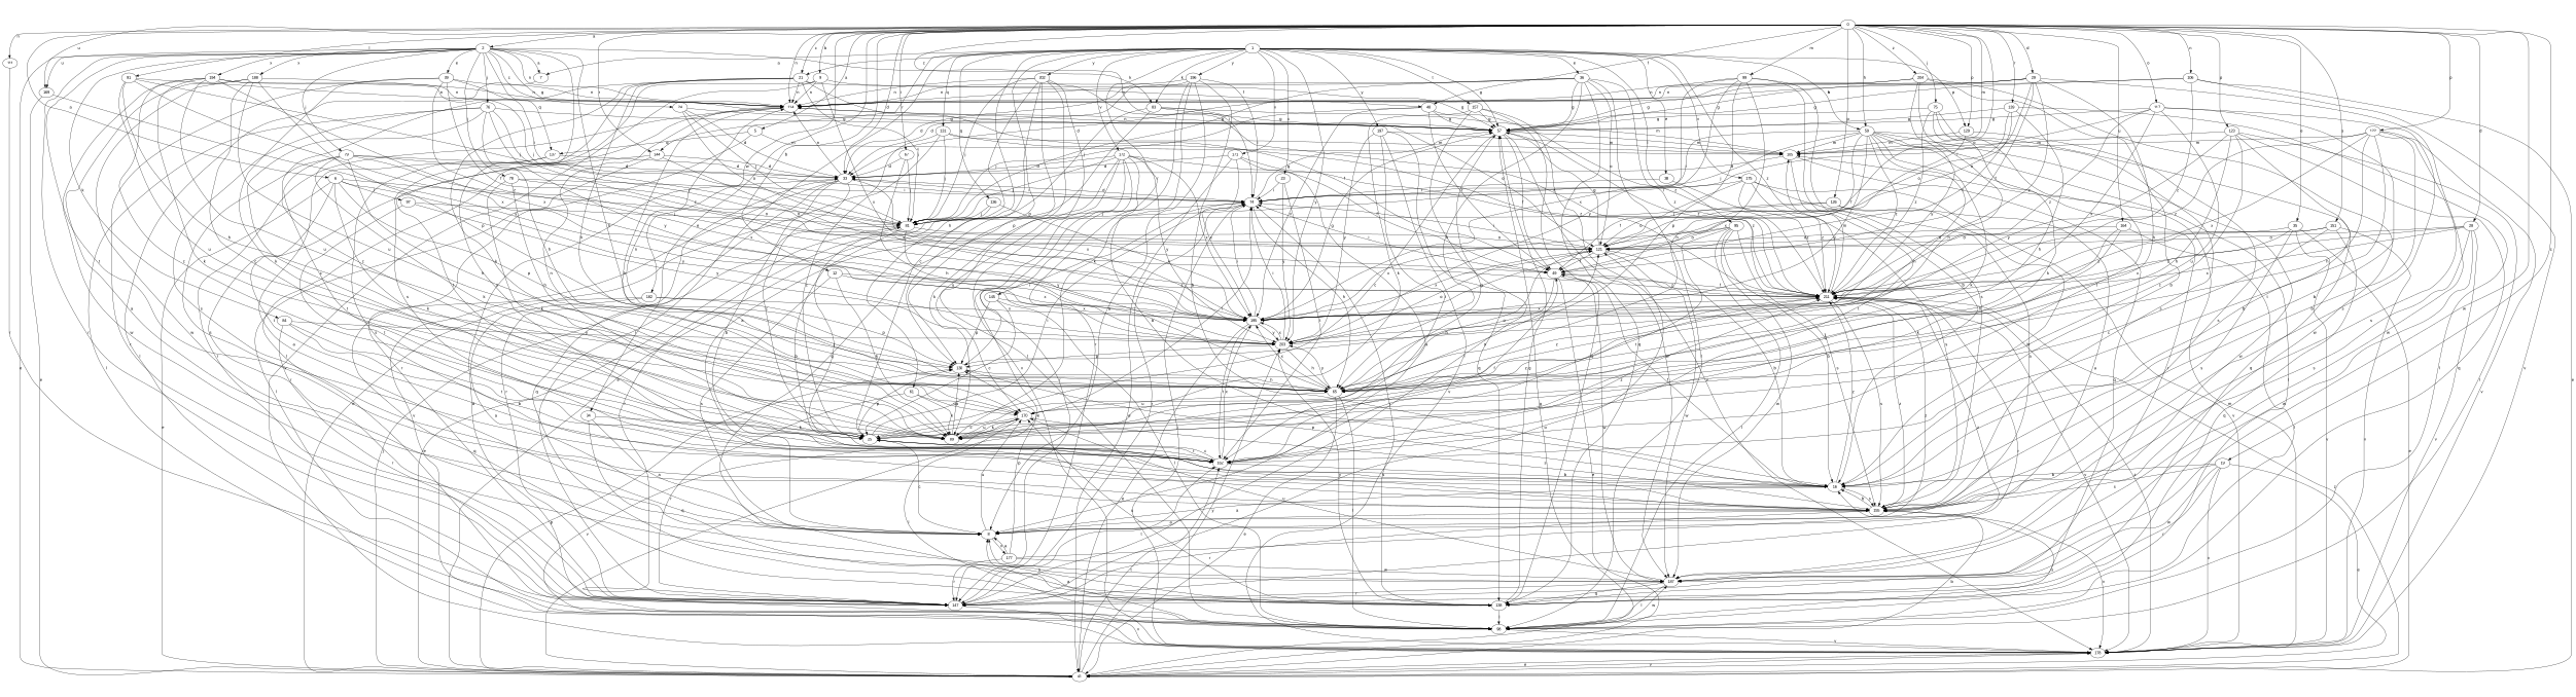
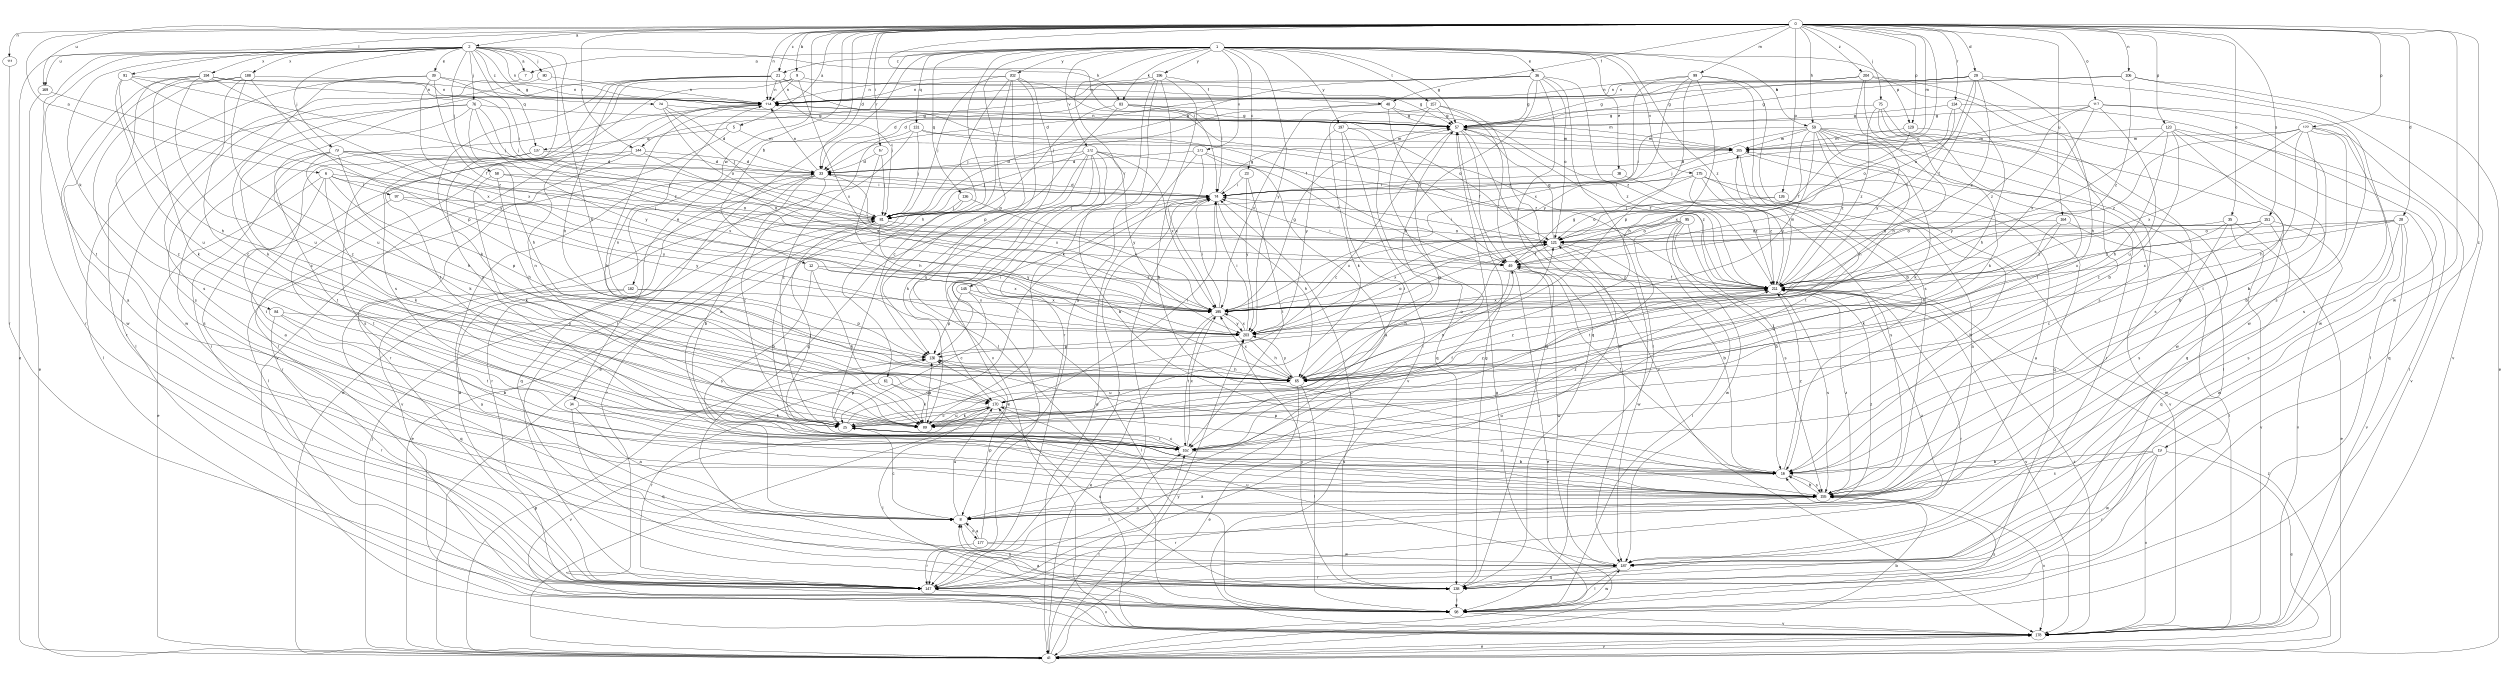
  strict digraph {
    fontname="Liberation Sans"
    node [fontname="Liberation Sans"]
    edge [fontname="Liberation Sans"]
    0
    2
    5
    6
    9
    12
    19
    21
    28
    29
    33
    34
    35
    48
    59
    67
    74
    75
    91
    99
    105
    106
    111
    114
    117
    121
    122
    123
    126
    129
-   139
+   139 [label=134]
    144
    151
    164
    169
    182
    187
    204
    7
    57
    83
    147
    24
    39
    41
    65
    76
-   78
+   78 [label=58]
    79
+   80
    84
    137
    155
    162
    188
    194
    130
    203
    89
    97
    98
    178
    195
    211
    16
    25
    49
    81
    138
    8
    170
    1
    23
    36
    38
    61
    95
    131
    136
    145
    157
    171
    172
    175
    196
    197
    202
    177
    0 -> 2 [label=a]
    0 -> 5 [label=a]
    0 -> 6 [label=a]
    0 -> 9 [label=b]
    0 -> 12 [label=b]
    0 -> 19 [label=c]
    0 -> 21 [label=c]
    0 -> 28 [label=d]
    0 -> 29 [label=d]
    0 -> 33 [label=d]
    0 -> 34 [label=e]
    0 -> 35 [label=e]
    0 -> 48 [label=f]
    0 -> 59 [label=h]
    0 -> 67 [label=i]
    0 -> 74 [label=i]
    0 -> 75 [label=j]
    0 -> 91 [label=l]
    0 -> 99 [label=m]
    0 -> 105 [label=m]
    0 -> 106 [label=n]
    0 -> 111 [label=n]
    0 -> 114 [label=n]
    0 -> 117 [label=o]
    0 -> 121 [label=o]
    0 -> 122 [label=p]
    0 -> 123 [label=p]
    0 -> 126 [label=p]
    0 -> 129 [label=p]
    0 -> 139 [label=r]
    0 -> 144 [label=r]
    0 -> 151 [label=s]
    0 -> 164 [label=u]
    0 -> 169 [label=u]
    0 -> 182 [label=w]
    0 -> 187 [label=w]
    0 -> 204 [label=z]
    2 -> 114 [label=n]
    2 -> 169 [label=u]
    2 -> 7 [label=a]
    2 -> 57 [label=g]
    2 -> 83 [label=k]
    2 -> 147 [label=r]
    2 -> 24 [label=c]
    2 -> 39 [label=e]
    2 -> 41 [label=e]
    2 -> 65 [label=h]
    2 -> 76 [label=j]
    2 -> 78 [label=j]
    2 -> 79 [label=j]
+   2 -> 80 [label=j]
    2 -> 84 [label=k]
    2 -> 137 [label=q]
    2 -> 155 [label=s]
    2 -> 162 [label=t]
    2 -> 188 [label=x]
    2 -> 194 [label=x]
    5 -> 105 [label=m]
    5 -> 147 [label=r]
    5 -> 137 [label=q]
    6 -> 121 [label=o]
    6 -> 41 [label=e]
    6 -> 162 [label=t]
    6 -> 130 [label=p]
    6 -> 203 [label=y]
    6 -> 89 [label=k]
    6 -> 97 [label=l]
    9 -> 48 [label=f]
    9 -> 114 [label=n]
    9 -> 98 [label=l]
    9 -> 178 [label=v]
    9 -> 195 [label=x]
-   12 -> 8 [label=s]
+   12 -> 155 [label=s]
    12 -> 89 [label=k]
    12 -> 195 [label=x]
    12 -> 211 [label=z]
    19 -> 187 [label=w]
    19 -> 147 [label=r]
    19 -> 41 [label=e]
    19 -> 155 [label=s]
    19 -> 178 [label=v]
    19 -> 16 [label=b]
    21 -> 114 [label=n]
    21 -> 57 [label=g]
    21 -> 65 [label=h]
    21 -> 155 [label=s]
    21 -> 89 [label=k]
    21 -> 25 [label=c]
    21 -> 49 [label=f]
    21 -> 81 [label=j]
    28 -> 121 [label=o]
    28 -> 187 [label=w]
    28 -> 155 [label=s]
    28 -> 178 [label=v]
    28 -> 195 [label=x]
    28 -> 211 [label=z]
    29 -> 33 [label=d]
    29 -> 114 [label=n]
    29 -> 121 [label=o]
    29 -> 187 [label=w]
    29 -> 57 [label=g]
    29 -> 65 [label=h]
    29 -> 211 [label=z]
    29 -> 49 [label=f]
    33 -> 74 [label=i]
    33 -> 114 [label=n]
    33 -> 147 [label=r]
    33 -> 178 [label=v]
    33 -> 195 [label=x]
    33 -> 16 [label=b]
    33 -> 25 [label=c]
    33 -> 138 [label=q]
    34 -> 89 [label=k]
    34 -> 138 [label=q]
    34 -> 8 [label=a]
    35 -> 121 [label=o]
    35 -> 41 [label=e]
    35 -> 155 [label=s]
    35 -> 178 [label=v]
    35 -> 195 [label=x]
    48 -> 57 [label=g]
    48 -> 195 [label=x]
    48 -> 211 [label=z]
    48 -> 49 [label=f]
    48 -> 81 [label=j]
    59 -> 74 [label=i]
    59 -> 105 [label=m]
    59 -> 187 [label=w]
    59 -> 147 [label=r]
    59 -> 65 [label=h]
    59 -> 203 [label=y]
    59 -> 89 [label=k]
    59 -> 98 [label=l]
    59 -> 211 [label=z]
    59 -> 49 [label=f]
    59 -> 81 [label=j]
    59 -> 138 [label=q]
    67 -> 33 [label=d]
    67 -> 65 [label=h]
    67 -> 81 [label=j]
    74 -> 33 [label=d]
    74 -> 57 [label=g]
    74 -> 147 [label=r]
    74 -> 65 [label=h]
    74 -> 81 [label=j]
    75 -> 57 [label=g]
    75 -> 155 [label=s]
    75 -> 162 [label=t]
    75 -> 89 [label=k]
    75 -> 211 [label=z]
    91 -> 114 [label=n]
    91 -> 65 [label=h]
    91 -> 195 [label=x]
    91 -> 81 [label=j]
    91 -> 170 [label=u]
    99 -> 114 [label=n]
    99 -> 65 [label=h]
    99 -> 155 [label=s]
    99 -> 130 [label=p]
    99 -> 203 [label=y]
    99 -> 195 [label=x]
    99 -> 16 [label=b]
    105 -> 33 [label=d]
    105 -> 162 [label=t]
    105 -> 138 [label=q]
    106 -> 114 [label=n]
    106 -> 57 [label=g]
    106 -> 41 [label=e]
    106 -> 178 [label=v]
    106 -> 211 [label=z]
    111 -> 147 [label=r]
    114 -> 57 [label=g]
    114 -> 147 [label=r]
    114 -> 162 [label=t]
    114 -> 89 [label=k]
    117 -> 74 [label=i]
    117 -> 57 [label=g]
    117 -> 155 [label=s]
    117 -> 195 [label=x]
    117 -> 211 [label=z]
    117 -> 16 [label=b]
    117 -> 170 [label=u]
    121 -> 74 [label=i]
    121 -> 187 [label=w]
    121 -> 57 [label=g]
    121 -> 195 [label=x]
    121 -> 16 [label=b]
    121 -> 49 [label=f]
    122 -> 105 [label=m]
    122 -> 65 [label=h]
    122 -> 155 [label=s]
    122 -> 162 [label=t]
    122 -> 178 [label=v]
    122 -> 195 [label=x]
    122 -> 211 [label=z]
    122 -> 16 [label=b]
    123 -> 105 [label=m]
    123 -> 65 [label=h]
    123 -> 203 [label=y]
    123 -> 98 [label=l]
    123 -> 16 [label=b]
    123 -> 25 [label=c]
    123 -> 138 [label=q]
    126 -> 121 [label=o]
    126 -> 16 [label=b]
    126 -> 81 [label=j]
    126 -> 8 [label=a]
    129 -> 105 [label=m]
    129 -> 155 [label=s]
    129 -> 195 [label=x]
    139 -> 121 [label=o]
    139 -> 57 [label=g]
    139 -> 65 [label=h]
    139 -> 98 [label=l]
    139 -> 49 [label=f]
    144 -> 33 [label=d]
    144 -> 147 [label=r]
    144 -> 98 [label=l]
    144 -> 195 [label=x]
    151 -> 121 [label=o]
    151 -> 178 [label=v]
    151 -> 211 [label=z]
    151 -> 25 [label=c]
    151 -> 138 [label=q]
    164 -> 121 [label=o]
    164 -> 65 [label=h]
    164 -> 89 [label=k]
    164 -> 98 [label=l]
    169 -> 41 [label=e]
    169 -> 203 [label=y]
    182 -> 130 [label=p]
    182 -> 195 [label=x]
    182 -> 138 [label=q]
    182 -> 8 [label=a]
    187 -> 147 [label=r]
    187 -> 98 [label=l]
    187 -> 138 [label=q]
    187 -> 170 [label=u]
    204 -> 114 [label=n]
    204 -> 187 [label=w]
    204 -> 57 [label=g]
    204 -> 65 [label=h]
    204 -> 203 [label=y]
    204 -> 16 [label=b]
    7 -> 98 [label=l]
    57 -> 105 [label=m]
    57 -> 114 [label=n]
    57 -> 187 [label=w]
    57 -> 211 [label=z]
    57 -> 25 [label=c]
    57 -> 49 [label=f]
    83 -> 105 [label=m]
    83 -> 121 [label=o]
    83 -> 57 [label=g]
    83 -> 138 [label=q]
    83 -> 8 [label=a]
    147 -> 121 [label=o]
    147 -> 162 [label=t]
    147 -> 178 [label=v]
    24 -> 33 [label=d]
    24 -> 121 [label=o]
    24 -> 57 [label=g]
    24 -> 81 [label=j]
    39 -> 74 [label=i]
    39 -> 114 [label=n]
    39 -> 147 [label=r]
    39 -> 89 [label=k]
    39 -> 211 [label=z]
    39 -> 49 [label=f]
    41 -> 57 [label=g]
    41 -> 162 [label=t]
    41 -> 130 [label=p]
    41 -> 203 [label=y]
    41 -> 178 [label=v]
    41 -> 211 [label=z]
    41 -> 16 [label=b]
    41 -> 81 [label=j]
    65 -> 114 [label=n]
    65 -> 121 [label=o]
    65 -> 41 [label=e]
    65 -> 203 [label=y]
    65 -> 98 [label=l]
    65 -> 195 [label=x]
    65 -> 211 [label=z]
    65 -> 170 [label=u]
    76 -> 57 [label=g]
    76 -> 65 [label=h]
    76 -> 155 [label=s]
    76 -> 203 [label=y]
    76 -> 98 [label=l]
    76 -> 211 [label=z]
    76 -> 25 [label=c]
    78 -> 74 [label=i]
    78 -> 121 [label=o]
    78 -> 65 [label=h]
    78 -> 89 [label=k]
    79 -> 33 [label=d]
    79 -> 65 [label=h]
    79 -> 155 [label=s]
    79 -> 162 [label=t]
    79 -> 89 [label=k]
    79 -> 195 [label=x]
    79 -> 81 [label=j]
+   80 -> 114 [label=n]
+   80 -> 155 [label=s]
    84 -> 147 [label=r]
    84 -> 162 [label=t]
    84 -> 203 [label=y]
    84 -> 16 [label=b]
    137 -> 33 [label=d]
    137 -> 155 [label=s]
    137 -> 8 [label=a]
    155 -> 147 [label=r]
    155 -> 178 [label=v]
    155 -> 211 [label=z]
    155 -> 16 [label=b]
    155 -> 8 [label=a]
    162 -> 195 [label=x]
    162 -> 211 [label=z]
    162 -> 16 [label=b]
    162 -> 25 [label=c]
    162 -> 49 [label=f]
    162 -> 81 [label=j]
    188 -> 114 [label=n]
    188 -> 187 [label=w]
    188 -> 130 [label=p]
    188 -> 25 [label=c]
    188 -> 8 [label=a]
    188 -> 170 [label=u]
    194 -> 114 [label=n]
    194 -> 187 [label=w]
    194 -> 89 [label=k]
    194 -> 195 [label=x]
    194 -> 25 [label=c]
    194 -> 81 [label=j]
    194 -> 170 [label=u]
    130 -> 74 [label=i]
    130 -> 65 [label=h]
    203 -> 74 [label=i]
    203 -> 121 [label=o]
    203 -> 65 [label=h]
    203 -> 130 [label=p]
    203 -> 195 [label=x]
    89 -> 57 [label=g]
    89 -> 130 [label=p]
    89 -> 211 [label=z]
    89 -> 170 [label=u]
    97 -> 162 [label=t]
    97 -> 203 [label=y]
    97 -> 81 [label=j]
    98 -> 33 [label=d]
    98 -> 187 [label=w]
    98 -> 155 [label=s]
    98 -> 178 [label=v]
    98 -> 8 [label=a]
    178 -> 74 [label=i]
    178 -> 105 [label=m]
    178 -> 41 [label=e]
    178 -> 211 [label=z]
    195 -> 74 [label=i]
    195 -> 57 [label=g]
    195 -> 41 [label=e]
    195 -> 162 [label=t]
    195 -> 203 [label=y]
    211 -> 105 [label=m]
    211 -> 147 [label=r]
    211 -> 155 [label=s]
    211 -> 178 [label=v]
    211 -> 195 [label=x]
    211 -> 49 [label=f]
    16 -> 155 [label=s]
    16 -> 130 [label=p]
    16 -> 211 [label=z]
    16 -> 49 [label=f]
    16 -> 8 [label=a]
    25 -> 74 [label=i]
    25 -> 114 [label=n]
    25 -> 121 [label=o]
    25 -> 155 [label=s]
    25 -> 162 [label=t]
    25 -> 130 [label=p]
    49 -> 74 [label=i]
    49 -> 187 [label=w]
    49 -> 41 [label=e]
    49 -> 65 [label=h]
    49 -> 211 [label=z]
    81 -> 121 [label=o]
    81 -> 41 [label=e]
    81 -> 203 [label=y]
    81 -> 16 [label=b]
    138 -> 74 [label=i]
    138 -> 57 [label=g]
    138 -> 203 [label=y]
    138 -> 98 [label=l]
    138 -> 8 [label=a]
    138 -> 170 [label=u]
    8 -> 211 [label=z]
    8 -> 25 [label=c]
    8 -> 170 [label=u]
    8 -> 177 [label=v]
    170 -> 74 [label=i]
    170 -> 155 [label=s]
    170 -> 89 [label=k]
    170 -> 98 [label=l]
    170 -> 178 [label=v]
    170 -> 25 [label=c]
    1 -> 21 [label=c]
    1 -> 59 [label=h]
    1 -> 129 [label=p]
    1 -> 144 [label=r]
    1 -> 7 [label=a]
    1 -> 57 [label=g]
    1 -> 83 [label=k]
    1 -> 147 [label=r]
    1 -> 130 [label=p]
    1 -> 203 [label=y]
    1 -> 211 [label=z]
    1 -> 23 [label=c]
    1 -> 36 [label=e]
    1 -> 38 [label=e]
    1 -> 61 [label=h]
-   1 -> 95 [label=l]
    1 -> 131 [label=q]
    1 -> 136 [label=q]
    1 -> 145 [label=r]
    1 -> 157 [label=t]
    1 -> 171 [label=v]
    1 -> 172 [label=v]
    1 -> 175 [label=v]
    1 -> 196 [label=y]
    1 -> 197 [label=y]
    1 -> 202 [label=y]
    23 -> 74 [label=i]
    23 -> 162 [label=t]
    23 -> 203 [label=y]
    36 -> 33 [label=d]
    36 -> 114 [label=n]
    36 -> 121 [label=o]
    36 -> 57 [label=g]
    36 -> 65 [label=h]
    36 -> 98 [label=l]
    36 -> 211 [label=z]
    36 -> 81 [label=j]
    36 -> 138 [label=q]
    38 -> 74 [label=i]
    38 -> 211 [label=z]
    61 -> 147 [label=r]
    61 -> 89 [label=k]
    61 -> 170 [label=u]
    95 -> 121 [label=o]
    95 -> 187 [label=w]
    95 -> 155 [label=s]
    95 -> 162 [label=t]
    95 -> 98 [label=l]
    95 -> 195 [label=x]
    95 -> 16 [label=b]
    131 -> 105 [label=m]
    131 -> 41 [label=e]
    131 -> 211 [label=z]
    131 -> 25 [label=c]
    131 -> 81 [label=j]
    136 -> 147 [label=r]
    136 -> 195 [label=x]
    136 -> 81 [label=j]
    145 -> 130 [label=p]
    145 -> 98 [label=l]
    145 -> 195 [label=x]
    145 -> 25 [label=c]
    157 -> 57 [label=g]
    157 -> 147 [label=r]
    157 -> 89 [label=k]
    157 -> 178 [label=v]
    157 -> 138 [label=q]
    171 -> 33 [label=d]
    171 -> 41 [label=e]
    171 -> 195 [label=x]
    171 -> 211 [label=z]
    171 -> 8 [label=a]
    172 -> 33 [label=d]
    172 -> 147 [label=r]
    172 -> 41 [label=e]
    172 -> 203 [label=y]
    172 -> 89 [label=k]
    172 -> 195 [label=x]
    172 -> 16 [label=b]
    172 -> 49 [label=f]
    172 -> 81 [label=j]
    172 -> 170 [label=u]
    175 -> 74 [label=i]
    175 -> 155 [label=s]
    175 -> 178 [label=v]
    175 -> 211 [label=z]
-   175 -> 49 [label=f]
+   175 -> 49 [label=g]
    175 -> 8 [label=a]
    196 -> 33 [label=d]
    196 -> 74 [label=i]
    196 -> 114 [label=n]
    196 -> 147 [label=r]
    196 -> 89 [label=k]
    196 -> 16 [label=b]
    196 -> 8 [label=a]
    197 -> 105 [label=m]
    197 -> 162 [label=t]
    197 -> 203 [label=y]
    197 -> 178 [label=v]
    197 -> 138 [label=q]
    202 -> 114 [label=n]
    202 -> 41 [label=e]
    202 -> 130 [label=p]
    202 -> 98 [label=l]
    202 -> 178 [label=v]
    202 -> 211 [label=z]
    202 -> 25 [label=c]
    202 -> 81 [label=j]
    177 -> 187 [label=w]
    177 -> 147 [label=r]
    177 -> 130 [label=p]
    177 -> 211 [label=z]
    177 -> 8 [label=a]
  }
